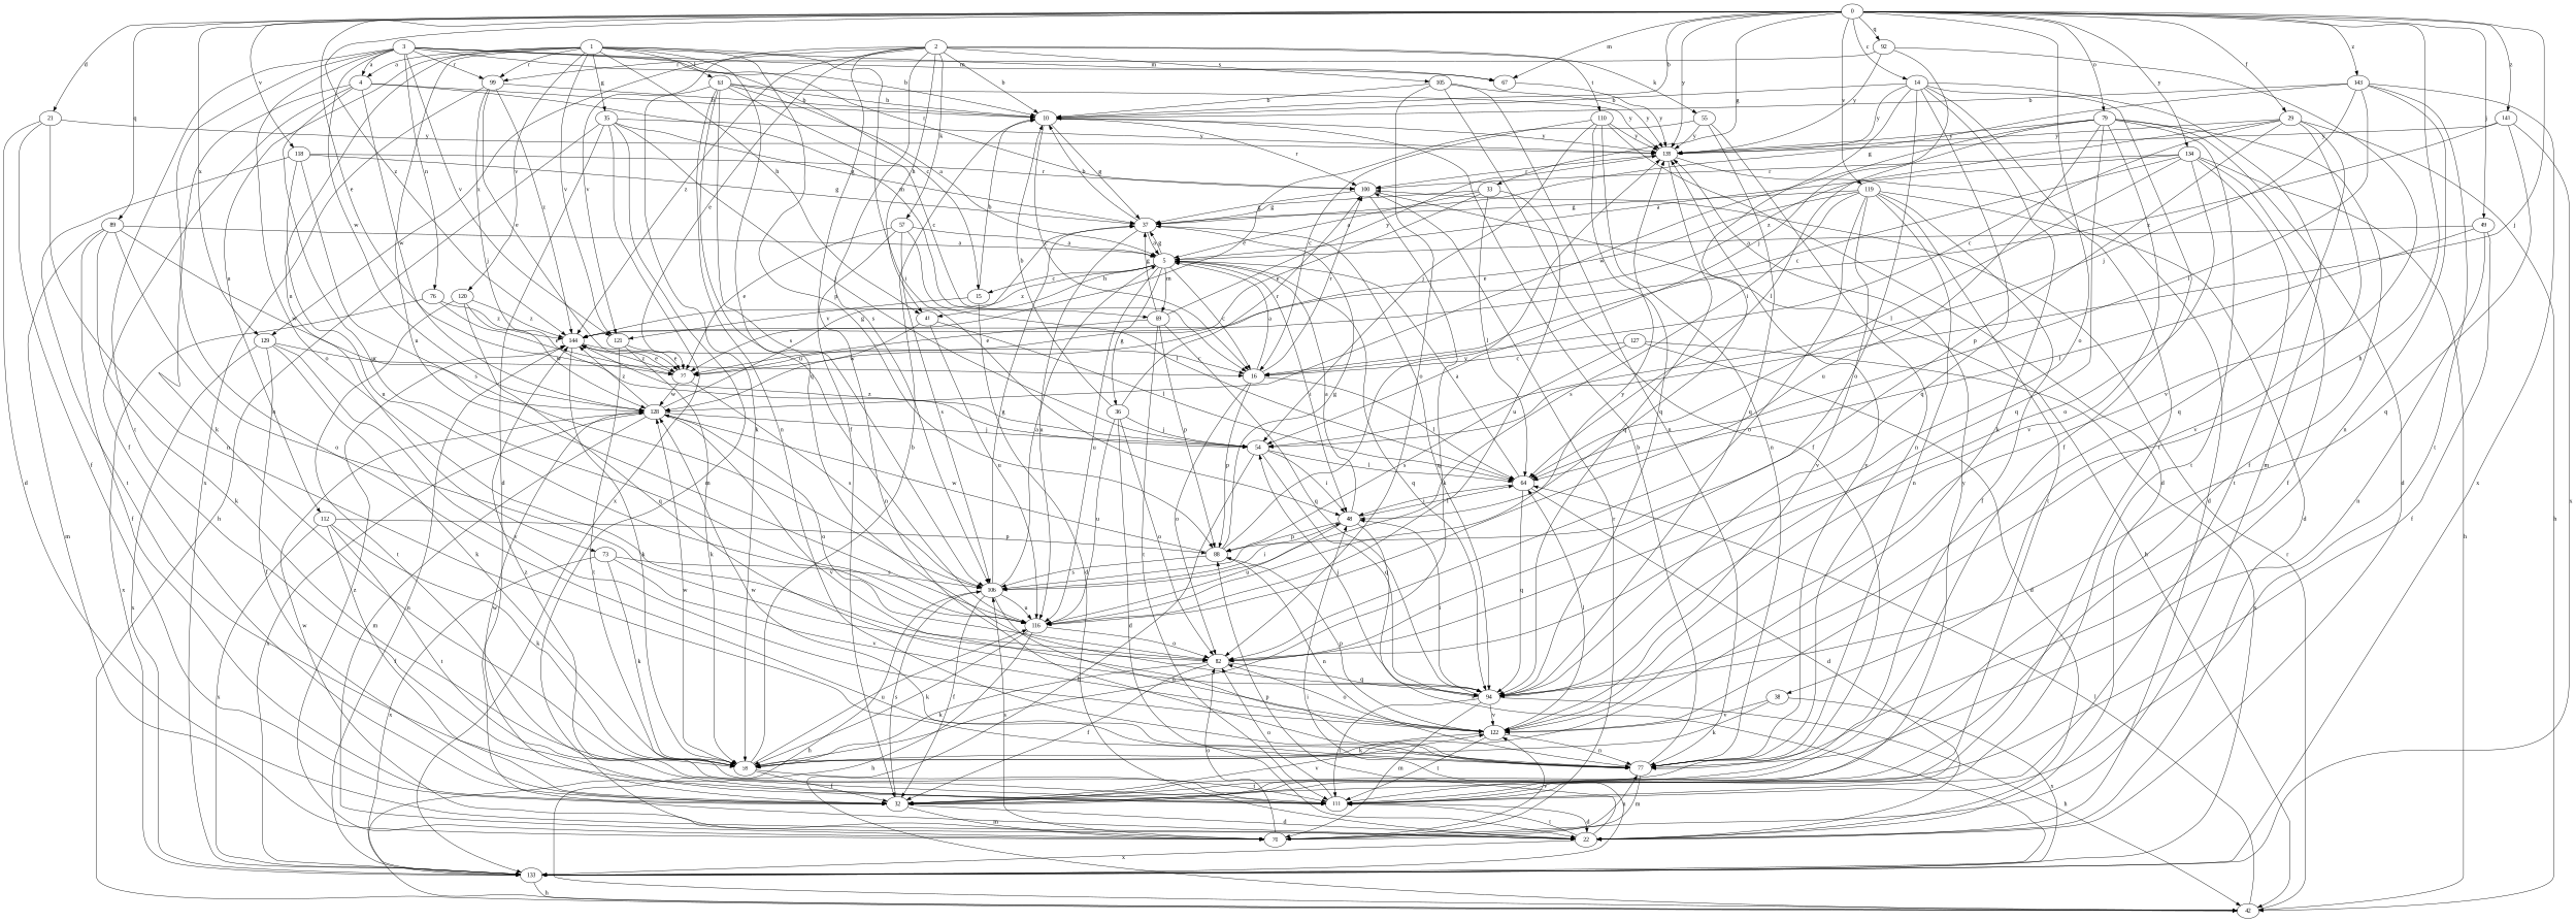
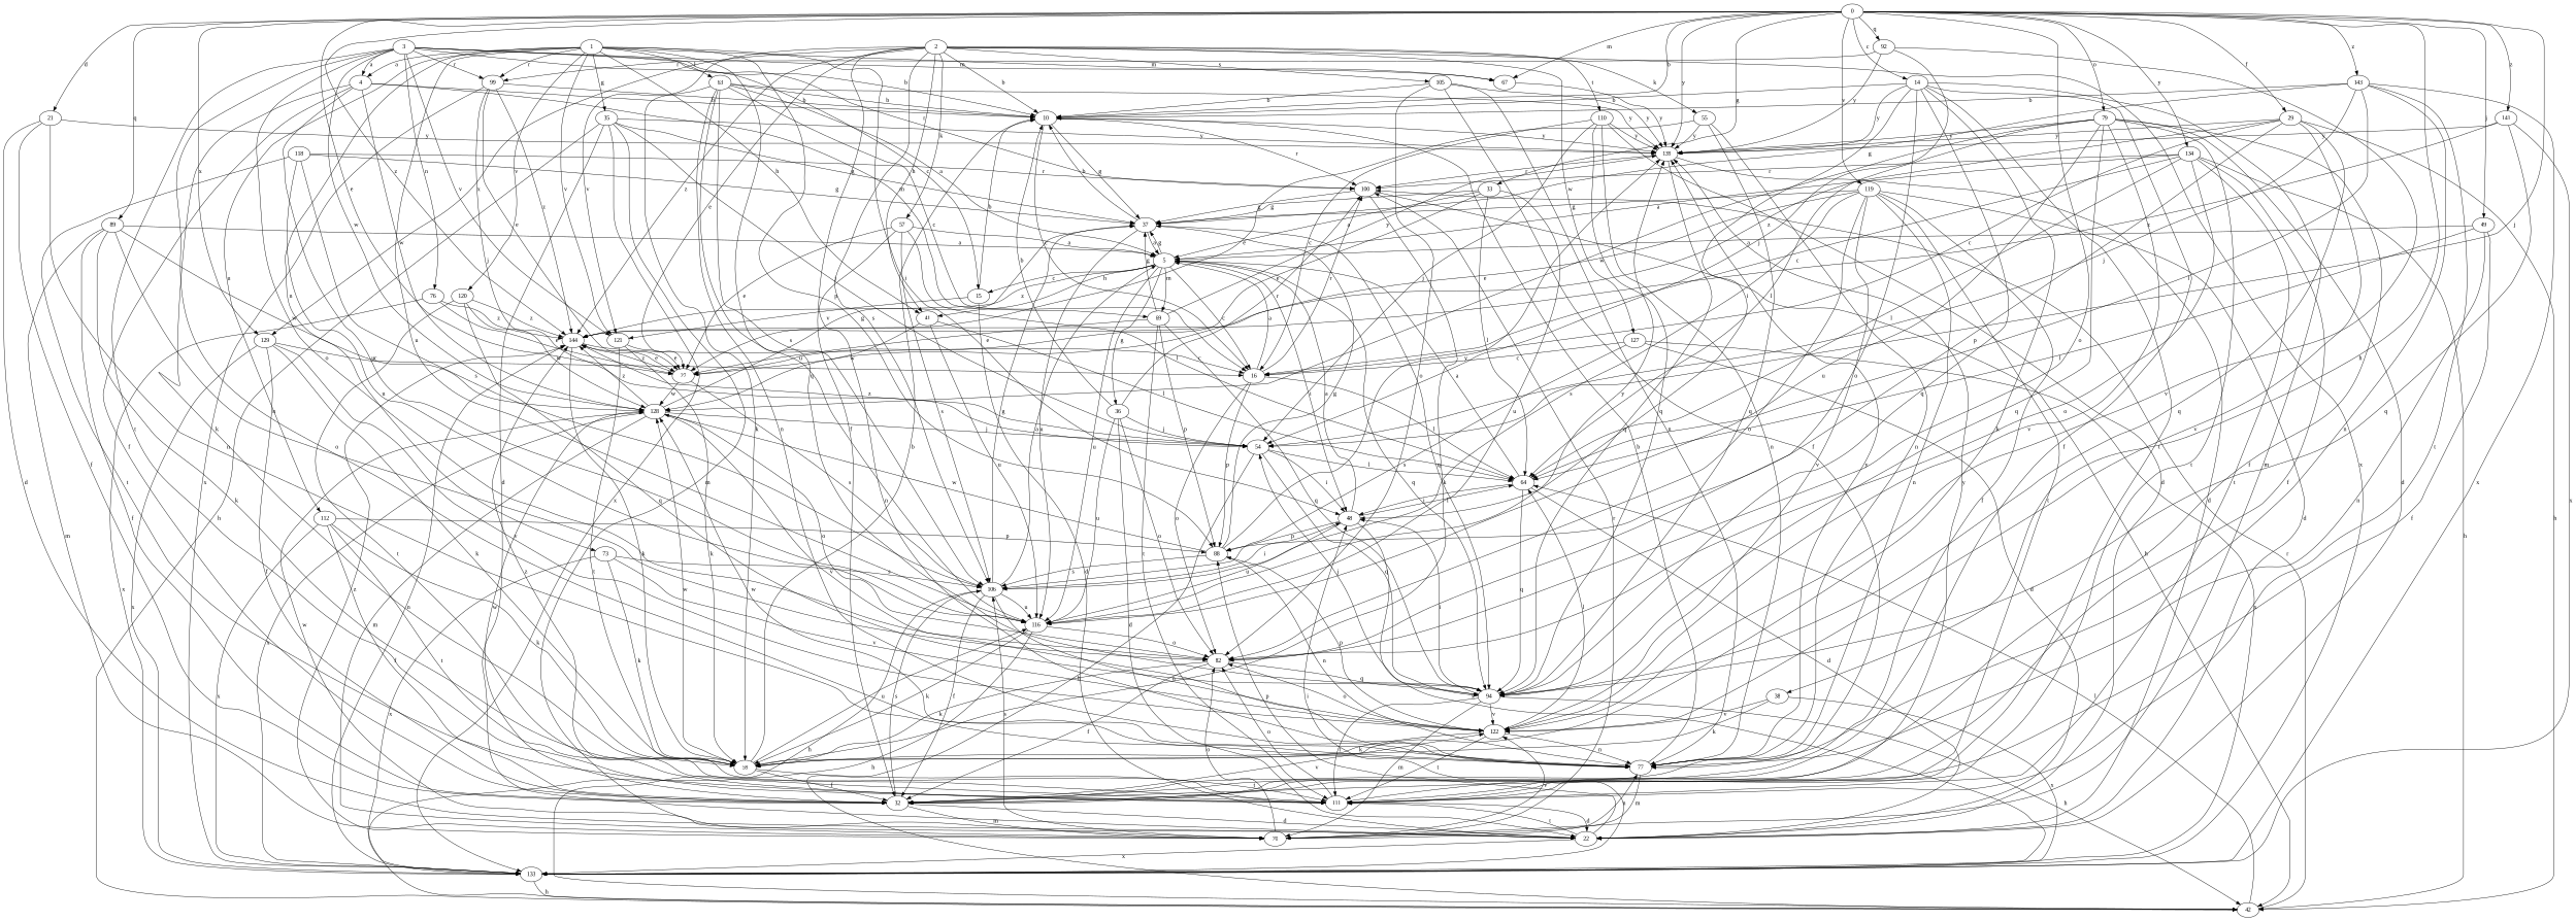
  strict digraph {
    fontname="Liberation Serif"
    node [fontname="Liberation Serif"]
    edge [fontname="Liberation Serif"]
    0
    10
    14
    21
    27
    29
    33
    38
    49
    54
    67
    79
    82
    89
    92
    118
    119
    129
    134
    139
    141
    143
    144
    100
    16
    37
    48
    94
    32
    111
    59
    70
    77
    22
    106
    128
    88
    42
    122
    116
    5
    64
    133
    99
    1
    4
    35
    41
    63
    73
    112
    120
    121
    69
    2
    55
    57
    105
    110
    127
    3
    15
    76
    36
    0 -> 10 [label=b]
    0 -> 14 [label=c]
    0 -> 21 [label=d]
    0 -> 27 [label=e]
    0 -> 29 [label=f]
    0 -> 33 [label=g]
    0 -> 38 [label=h]
    0 -> 49 [label=j]
    0 -> 54 [label=j]
    0 -> 67 [label=m]
    0 -> 79 [label=o]
    0 -> 82 [label=o]
    0 -> 89 [label=q]
    0 -> 92 [label=q]
-   0 -> 118 [label=v]
    0 -> 119 [label=v]
    0 -> 129 [label=x]
    0 -> 134 [label=y]
    0 -> 139 [label=y]
    0 -> 141 [label=z]
    0 -> 143 [label=z]
    0 -> 144 [label=z]
    10 -> 139 [label=y]
    10 -> 100 [label=r]
    10 -> 16 [label=c]
    10 -> 37 [label=g]
    14 -> 10 [label=b]
    14 -> 82 [label=o]
    14 -> 139 [label=y]
    14 -> 48 [label=i]
    14 -> 94 [label=q]
    14 -> 32 [label=f]
    14 -> 111 [label=t]
    14 -> 59 [label=k]
    14 -> 70 [label=m]
    21 -> 139 [label=y]
    21 -> 32 [label=f]
    21 -> 77 [label=n]
    21 -> 22 [label=d]
    27 -> 144 [label=z]
    27 -> 106 [label=s]
    27 -> 128 [label=w]
    29 -> 139 [label=y]
    29 -> 144 [label=z]
    29 -> 16 [label=c]
    29 -> 94 [label=q]
    29 -> 88 [label=p]
    29 -> 42 [label=h]
    29 -> 122 [label=v]
    33 -> 27 [label=e]
    33 -> 37 [label=g]
    33 -> 116 [label=u]
    33 -> 5 [label=a]
    33 -> 64 [label=l]
    38 -> 59 [label=k]
    38 -> 122 [label=v]
    38 -> 133 [label=x]
    49 -> 32 [label=f]
    49 -> 77 [label=n]
    49 -> 5 [label=a]
    49 -> 64 [label=l]
    54 -> 144 [label=z]
    54 -> 48 [label=i]
    54 -> 94 [label=q]
    54 -> 42 [label=h]
    54 -> 64 [label=l]
    67 -> 139 [label=y]
    79 -> 139 [label=y]
    79 -> 94 [label=q]
    79 -> 32 [label=f]
    79 -> 111 [label=t]
    79 -> 22 [label=d]
    79 -> 128 [label=w]
    79 -> 122 [label=v]
    79 -> 116 [label=u]
    79 -> 64 [label=l]
    82 -> 94 [label=q]
    82 -> 32 [label=f]
    82 -> 59 [label=k]
    89 -> 82 [label=o]
    89 -> 32 [label=f]
    89 -> 59 [label=k]
    89 -> 70 [label=m]
    89 -> 128 [label=w]
    89 -> 5 [label=a]
    92 -> 54 [label=j]
    92 -> 139 [label=y]
    92 -> 122 [label=v]
    92 -> 99 [label=r]
    118 -> 100 [label=r]
    118 -> 37 [label=g]
    118 -> 111 [label=t]
    118 -> 106 [label=s]
    118 -> 116 [label=u]
    119 -> 27 [label=e]
    119 -> 82 [label=o]
    119 -> 37 [label=g]
    119 -> 32 [label=f]
    119 -> 111 [label=t]
    119 -> 77 [label=n]
    119 -> 22 [label=d]
    119 -> 106 [label=s]
    119 -> 122 [label=v]
    129 -> 16 [label=c]
    129 -> 32 [label=f]
    129 -> 59 [label=k]
    129 -> 122 [label=v]
    129 -> 133 [label=x]
    134 -> 82 [label=o]
    134 -> 100 [label=r]
    134 -> 16 [label=c]
    134 -> 32 [label=f]
    134 -> 111 [label=t]
    134 -> 42 [label=h]
    134 -> 5 [label=a]
    134 -> 64 [label=l]
    139 -> 100 [label=r]
    139 -> 94 [label=q]
    139 -> 22 [label=d]
    141 -> 139 [label=y]
    141 -> 144 [label=z]
    141 -> 94 [label=q]
    141 -> 133 [label=x]
    143 -> 10 [label=b]
    143 -> 54 [label=j]
    143 -> 37 [label=g]
    143 -> 111 [label=t]
    143 -> 77 [label=n]
    143 -> 64 [label=l]
    143 -> 133 [label=x]
    144 -> 27 [label=e]
    144 -> 16 [label=c]
    144 -> 59 [label=k]
    100 -> 37 [label=g]
    100 -> 59 [label=k]
    100 -> 42 [label=h]
    16 -> 82 [label=o]
    16 -> 100 [label=r]
    16 -> 88 [label=p]
    16 -> 5 [label=a]
    16 -> 64 [label=l]
    37 -> 10 [label=b]
    37 -> 94 [label=q]
    37 -> 116 [label=u]
    37 -> 5 [label=a]
    48 -> 88 [label=p]
    48 -> 116 [label=u]
    48 -> 5 [label=a]
    48 -> 64 [label=l]
    48 -> 133 [label=x]
    94 -> 54 [label=j]
    94 -> 48 [label=i]
    94 -> 111 [label=t]
    94 -> 70 [label=m]
    94 -> 42 [label=h]
    94 -> 122 [label=v]
    32 -> 70 [label=m]
    32 -> 22 [label=d]
    32 -> 106 [label=s]
    32 -> 128 [label=w]
    32 -> 122 [label=v]
    111 -> 82 [label=o]
    111 -> 139 [label=y]
    111 -> 144 [label=z]
    111 -> 22 [label=d]
    59 -> 10 [label=b]
    59 -> 32 [label=f]
    59 -> 111 [label=t]
    59 -> 128 [label=w]
    59 -> 116 [label=u]
    70 -> 82 [label=o]
    70 -> 144 [label=z]
    70 -> 100 [label=r]
    70 -> 77 [label=n]
    70 -> 106 [label=s]
    70 -> 122 [label=v]
    77 -> 10 [label=b]
    77 -> 139 [label=y]
    77 -> 70 [label=m]
    77 -> 128 [label=w]
    22 -> 111 [label=t]
    22 -> 128 [label=w]
    22 -> 88 [label=p]
    22 -> 133 [label=x]
    106 -> 37 [label=g]
    106 -> 48 [label=i]
    106 -> 32 [label=f]
    106 -> 77 [label=n]
    106 -> 42 [label=h]
    106 -> 116 [label=u]
    106 -> 5 [label=a]
    128 -> 54 [label=j]
    128 -> 82 [label=o]
    128 -> 144 [label=z]
    128 -> 37 [label=g]
    128 -> 70 [label=m]
    128 -> 122 [label=v]
    128 -> 133 [label=x]
    88 -> 139 [label=y]
    88 -> 37 [label=g]
    88 -> 77 [label=n]
    88 -> 106 [label=s]
    88 -> 128 [label=w]
    42 -> 100 [label=r]
    42 -> 64 [label=l]
    122 -> 82 [label=o]
    122 -> 111 [label=t]
    122 -> 59 [label=k]
    122 -> 77 [label=n]
    122 -> 88 [label=p]
    122 -> 64 [label=l]
    116 -> 82 [label=o]
    116 -> 139 [label=y]
    116 -> 59 [label=k]
    116 -> 42 [label=h]
    5 -> 144 [label=z]
    5 -> 16 [label=c]
    5 -> 37 [label=g]
    5 -> 48 [label=i]
    5 -> 94 [label=q]
    5 -> 116 [label=u]
    5 -> 41 [label=h]
    5 -> 69 [label=m]
    5 -> 15 [label=c]
    5 -> 36 [label=g]
    64 -> 48 [label=i]
    64 -> 94 [label=q]
    64 -> 22 [label=d]
    64 -> 5 [label=a]
    133 -> 144 [label=n]
    133 -> 48 [label=i]
    133 -> 42 [label=h]
    99 -> 10 [label=b]
    99 -> 27 [label=e]
    99 -> 54 [label=j]
    99 -> 144 [label=z]
    99 -> 133 [label=x]
    1 -> 67 [label=m]
    1 -> 48 [label=i]
    1 -> 94 [label=q]
    1 -> 88 [label=p]
    1 -> 116 [label=u]
    1 -> 99 [label=r]
    1 -> 4 [label=a]
    1 -> 35 [label=g]
    1 -> 41 [label=h]
    1 -> 63 [label=l]
    1 -> 73 [label=n]
    1 -> 112 [label=u]
    1 -> 120 [label=v]
    1 -> 121 [label=v]
    4 -> 10 [label=b]
    4 -> 32 [label=f]
    4 -> 59 [label=k]
    4 -> 128 [label=w]
    4 -> 116 [label=u]
    4 -> 69 [label=m]
    35 -> 54 [label=j]
    35 -> 139 [label=y]
    35 -> 37 [label=g]
    35 -> 70 [label=m]
    35 -> 22 [label=d]
    35 -> 42 [label=h]
    35 -> 133 [label=x]
    41 -> 128 [label=w]
    41 -> 116 [label=u]
    41 -> 64 [label=l]
    63 -> 10 [label=b]
    63 -> 139 [label=y]
    63 -> 16 [label=c]
    63 -> 59 [label=k]
    63 -> 77 [label=n]
    63 -> 106 [label=s]
    63 -> 116 [label=u]
    63 -> 5 [label=a]
    73 -> 59 [label=k]
    73 -> 106 [label=s]
    73 -> 122 [label=v]
    73 -> 133 [label=x]
    112 -> 32 [label=f]
    112 -> 111 [label=t]
    112 -> 59 [label=k]
    112 -> 88 [label=p]
    112 -> 133 [label=x]
    120 -> 144 [label=z]
    120 -> 94 [label=q]
    120 -> 111 [label=t]
    120 -> 128 [label=w]
    121 -> 27 [label=e]
    121 -> 111 [label=t]
    121 -> 59 [label=k]
    69 -> 27 [label=e]
    69 -> 139 [label=y]
    69 -> 37 [label=g]
    69 -> 94 [label=q]
    69 -> 111 [label=t]
    69 -> 88 [label=p]
    2 -> 10 [label=b]
    2 -> 27 [label=e]
    2 -> 129 [label=x]
    2 -> 144 [label=z]
    2 -> 32 [label=f]
    2 -> 106 [label=s]
+   2 -> 133 [label=x]
    2 -> 41 [label=h]
    2 -> 121 [label=v]
    2 -> 55 [label=k]
    2 -> 57 [label=k]
    2 -> 105 [label=s]
    2 -> 110 [label=t]
+   2 -> 127 [label=w]
    55 -> 27 [label=e]
    55 -> 139 [label=y]
    55 -> 94 [label=q]
    55 -> 77 [label=n]
    57 -> 27 [label=e]
    57 -> 77 [label=n]
    57 -> 106 [label=s]
    57 -> 5 [label=a]
    57 -> 64 [label=l]
    105 -> 10 [label=b]
    105 -> 82 [label=o]
    105 -> 139 [label=y]
    105 -> 32 [label=f]
    105 -> 77 [label=n]
    110 -> 54 [label=j]
    110 -> 139 [label=y]
    110 -> 16 [label=c]
    110 -> 94 [label=q]
    110 -> 77 [label=n]
    110 -> 22 [label=d]
    127 -> 16 [label=c]
    127 -> 22 [label=d]
    127 -> 106 [label=s]
    127 -> 133 [label=x]
    3 -> 10 [label=b]
    3 -> 67 [label=m]
    3 -> 82 [label=o]
    3 -> 100 [label=r]
    3 -> 111 [label=t]
    3 -> 77 [label=n]
    3 -> 128 [label=w]
    3 -> 99 [label=r]
    3 -> 4 [label=a]
    3 -> 121 [label=v]
    3 -> 15 [label=c]
    3 -> 76 [label=n]
    15 -> 10 [label=b]
    15 -> 22 [label=d]
    15 -> 121 [label=v]
    76 -> 27 [label=e]
    76 -> 144 [label=z]
    76 -> 133 [label=x]
    36 -> 10 [label=b]
    36 -> 54 [label=j]
    36 -> 82 [label=o]
    36 -> 100 [label=r]
    36 -> 22 [label=d]
    36 -> 116 [label=u]
  }
